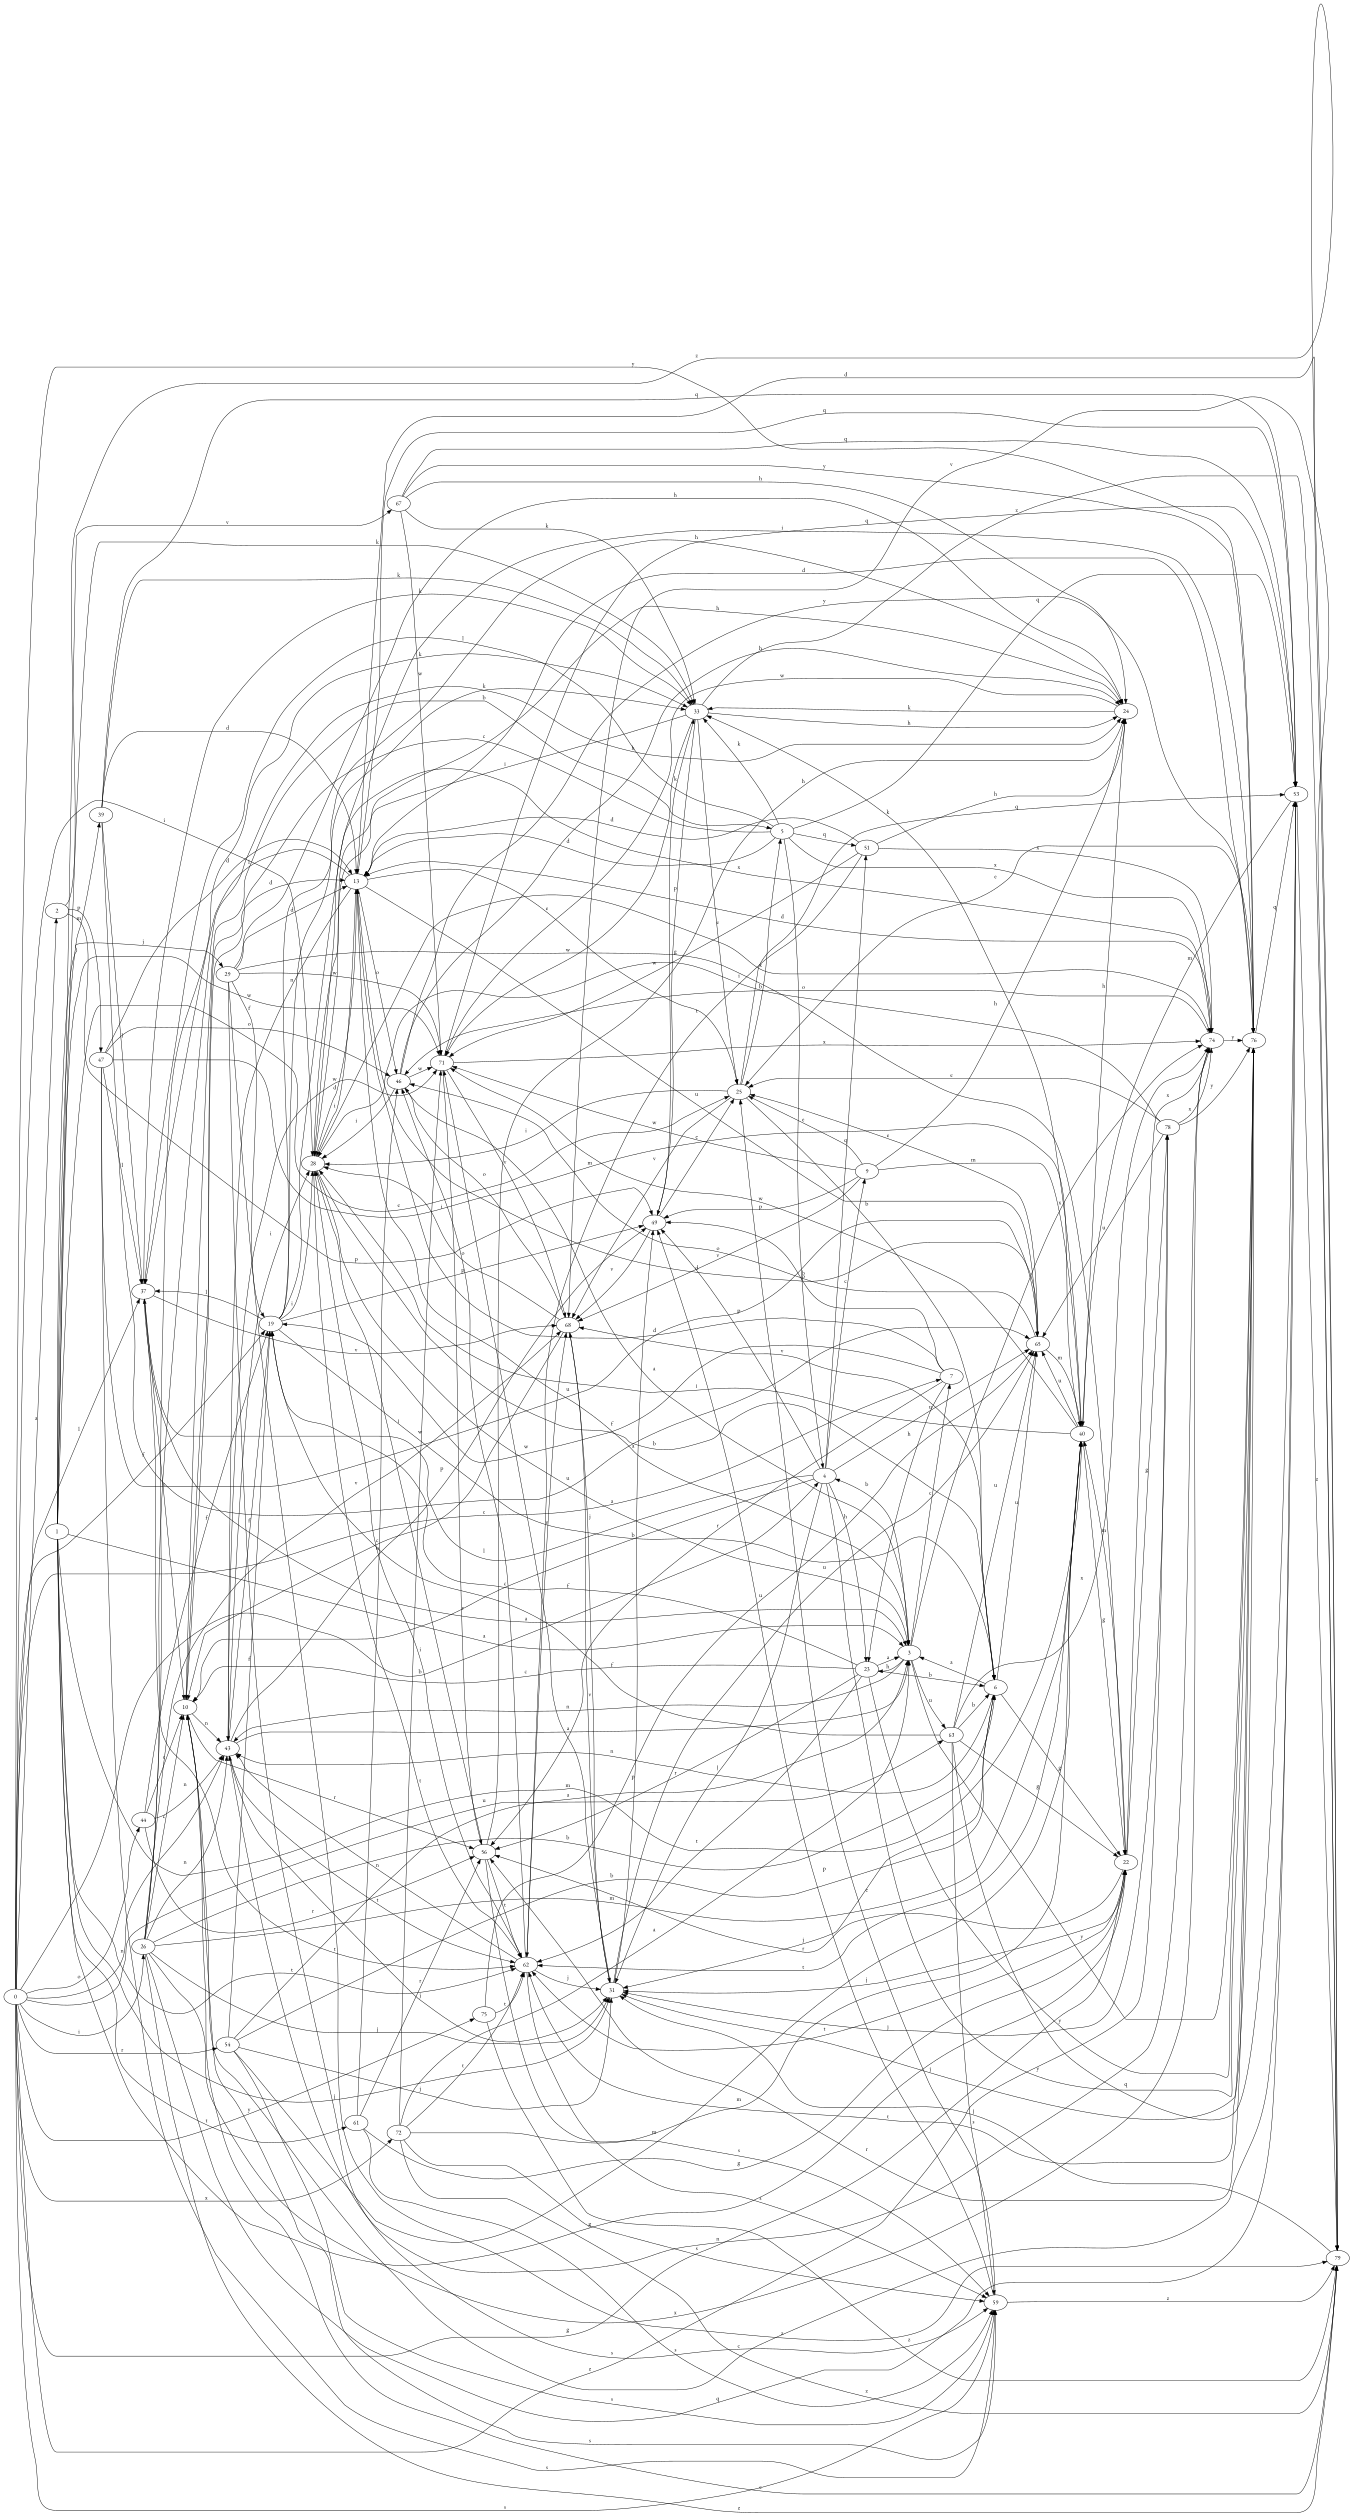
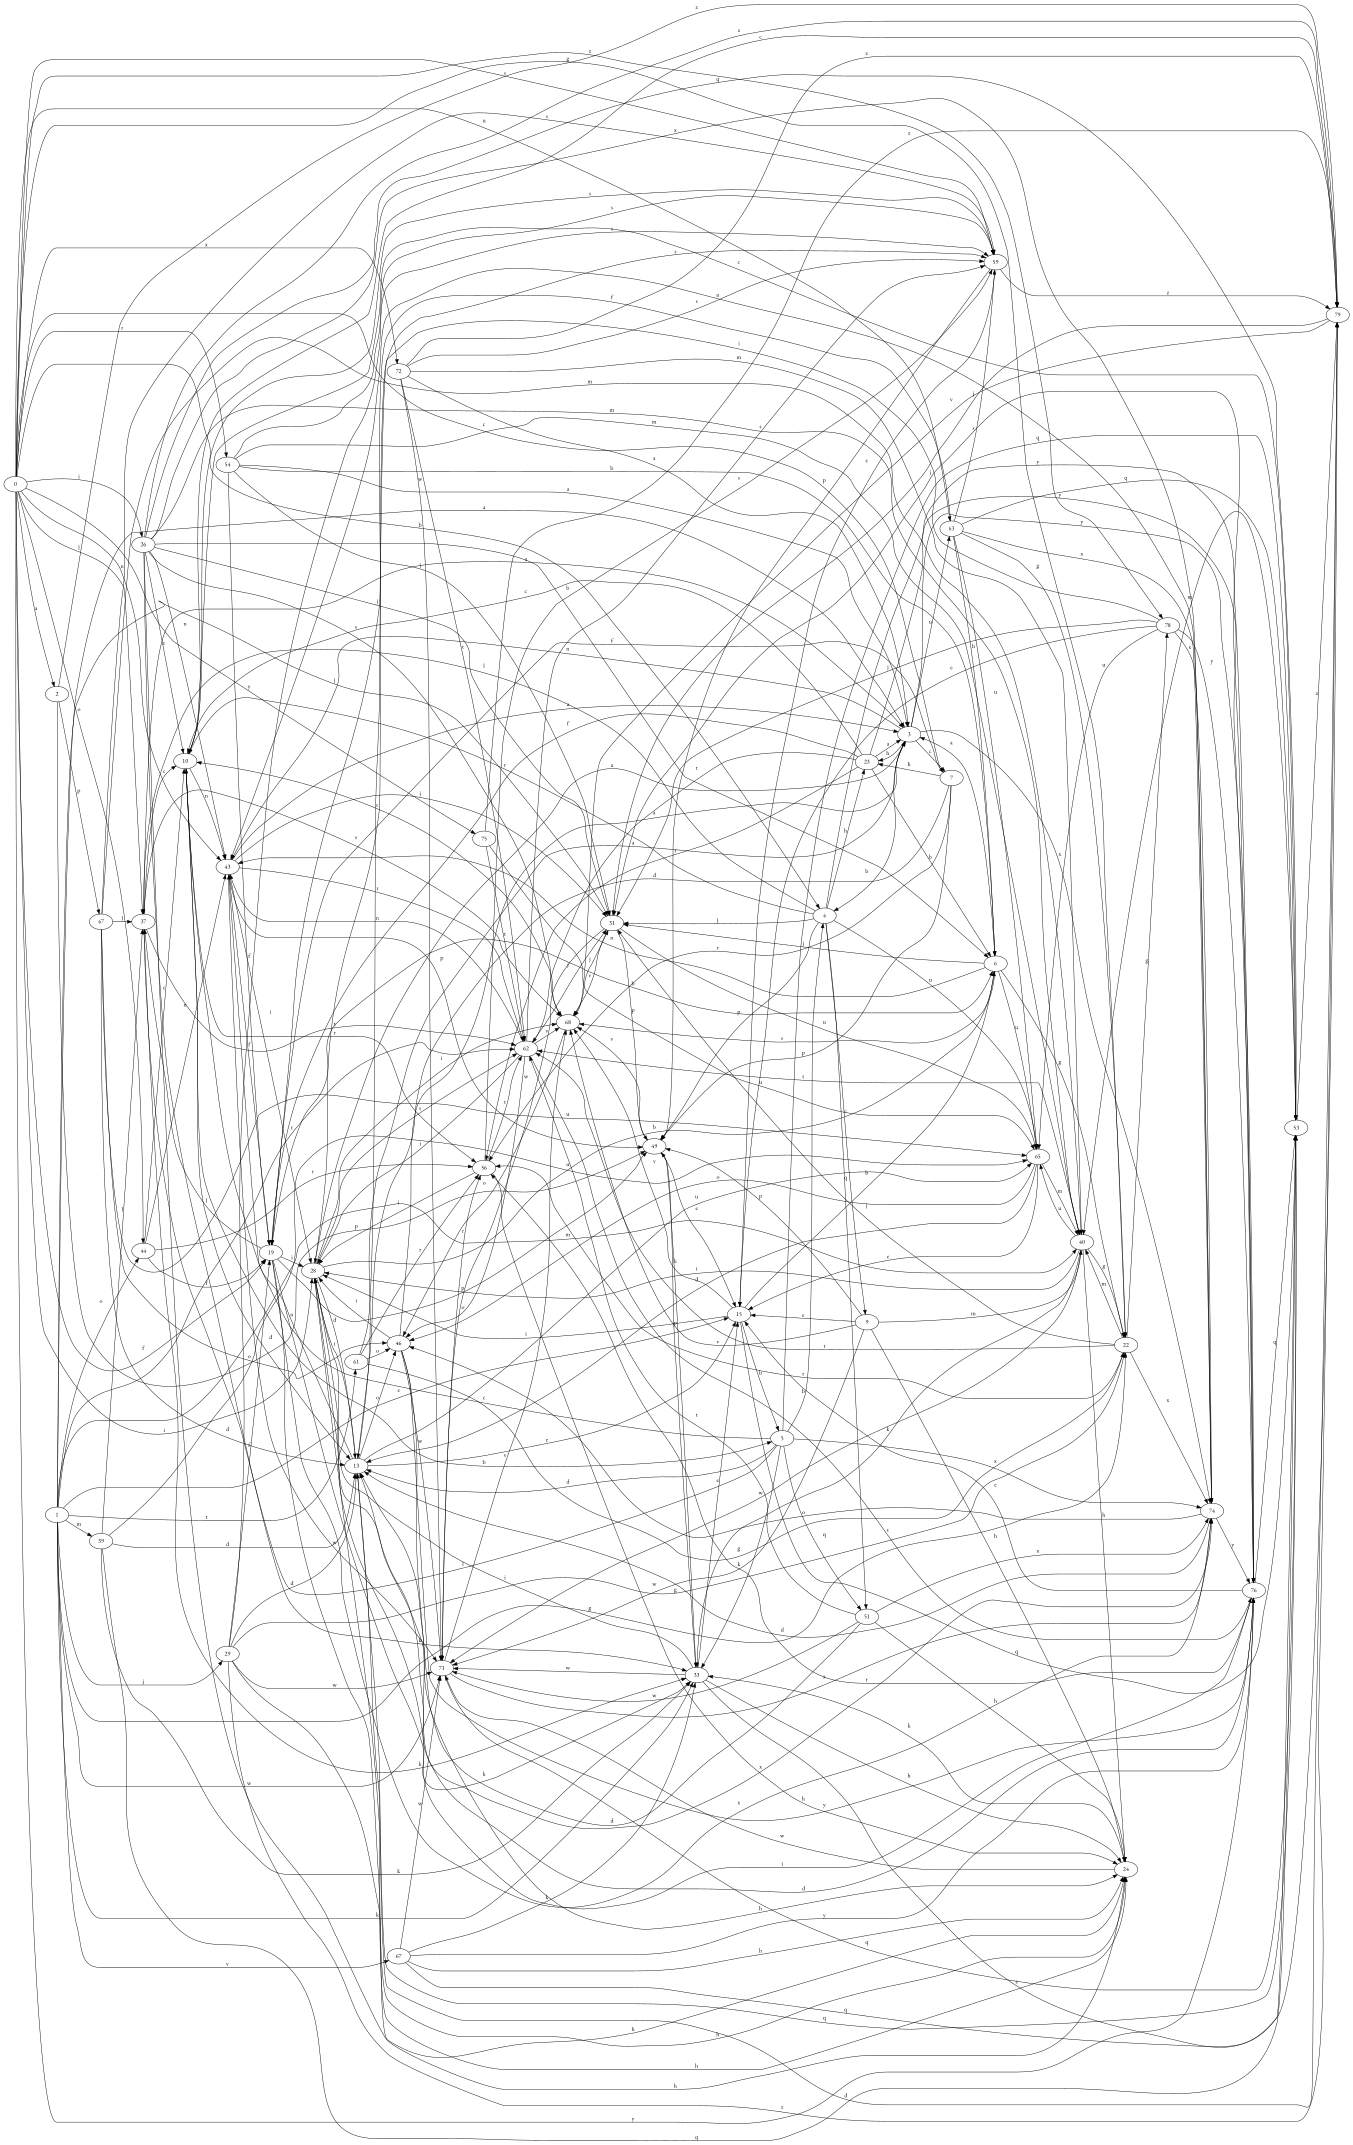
  strict digraph {
    fontname="EB Garamond"
    rankdir=LR
    node [fontname="EB Garamond"]
    edge [fontname="EB Garamond"]
    0
    2
    4
    7
    19
    22
    26
    28
    37
    43
    44
    54
    59
    63
    72
    75
    76
    78
    47
    49
    79
    31
    23
    9
    10
    51
    65
    13
    56
    33
    74
    6
    24
    40
    62
    53
    68
    3
    71
-   15 [label=25]
+   15
    1
    29
    39
    61
    67
    5
    46
    0 -> 2 [label=a]
    0 -> 4 [label=b]
    0 -> 7 [label=c]
    0 -> 19 [label=f]
    0 -> 22 [label=g]
    0 -> 26 [label=i]
    0 -> 28 [label=i]
    0 -> 37 [label=l]
    0 -> 43 [label=n]
    0 -> 44 [label=o]
    0 -> 54 [label=r]
    0 -> 59 [label=s]
    0 -> 63 [label=u]
    0 -> 72 [label=x]
    0 -> 75 [label=y]
    0 -> 76 [label=y]
    0 -> 78 [label=z]
    2 -> 47 [label=p]
    2 -> 49 [label=p]
    2 -> 79 [label=z]
    4 -> 37 [label=l]
    4 -> 76 [label=y]
    4 -> 49 [label=p]
    4 -> 31 [label=j]
    4 -> 23 [label=h]
    4 -> 9 [label=c]
-   4 -> 10 [label=c]
+   4 -> 10 [label=r]
    4 -> 51 [label=q]
    4 -> 65 [label=u]
    7 -> 19 [label=f]
    7 -> 49 [label=p]
    7 -> 23 [label=h]
    7 -> 13 [label=d]
    7 -> 56 [label=r]
    19 -> 28 [label=i]
    19 -> 37 [label=l]
    19 -> 49 [label=p]
    19 -> 33 [label=k]
    19 -> 74 [label=x]
    19 -> 6 [label=b]
    19 -> 24 [label=h]
    22 -> 78 [label=g]
    22 -> 31 [label=j]
    22 -> 56 [label=r]
    22 -> 74 [label=x]
    22 -> 40 [label=m]
    22 -> 62 [label=t]
    26 -> 43 [label=n]
    26 -> 79 [label=z]
    26 -> 31 [label=j]
    26 -> 10 [label=c]
    26 -> 33 [label=k]
    26 -> 74 [label=x]
    26 -> 6 [label=b]
    26 -> 24 [label=h]
    26 -> 40 [label=m]
    26 -> 53 [label=q]
    26 -> 68 [label=v]
    28 -> 13 [label=d]
    28 -> 74 [label=x]
    28 -> 6 [label=b]
    28 -> 24 [label=h]
    28 -> 62 [label=t]
    28 -> 3 [label=a]
    37 -> 10 [label=c]
    37 -> 33 [label=k]
    37 -> 62 [label=t]
    37 -> 68 [label=v]
    37 -> 3 [label=a]
    43 -> 19 [label=f]
    43 -> 28 [label=i]
    43 -> 49 [label=p]
    43 -> 31 [label=j]
    43 -> 62 [label=t]
    43 -> 3 [label=a]
    43 -> 71 [label=w]
    44 -> 19 [label=f]
    44 -> 43 [label=n]
    44 -> 10 [label=c]
    44 -> 56 [label=r]
    54 -> 19 [label=f]
    54 -> 59 [label=s]
    54 -> 31 [label=j]
    54 -> 6 [label=b]
    54 -> 40 [label=m]
    54 -> 3 [label=a]
    59 -> 49 [label=p]
    59 -> 79 [label=z]
    59 -> 15 [label=e]
    63 -> 19 [label=f]
    63 -> 22 [label=g]
    63 -> 59 [label=s]
    63 -> 65 [label=u]
    63 -> 74 [label=x]
    63 -> 6 [label=b]
    63 -> 53 [label=q]
    72 -> 59 [label=s]
    72 -> 79 [label=z]
    72 -> 40 [label=m]
    72 -> 62 [label=t]
    72 -> 3 [label=a]
    72 -> 71 [label=w]
    75 -> 79 [label=z]
    75 -> 65 [label=u]
    75 -> 62 [label=t]
    76 -> 28 [label=i]
    76 -> 31 [label=j]
    76 -> 13 [label=d]
    76 -> 56 [label=r]
-   76 -> 62 [label=t]
+   62 -> 76 [label=t]
    76 -> 53 [label=q]
    76 -> 15 [label=e]
    78 -> 28 [label=i]
    78 -> 76 [label=y]
    78 -> 31 [label=j]
    78 -> 65 [label=u]
    78 -> 74 [label=x]
    78 -> 15 [label=e]
    47 -> 37 [label=l]
    47 -> 59 [label=s]
    47 -> 65 [label=u]
    47 -> 13 [label=d]
    47 -> 40 [label=m]
    47 -> 46 [label=o]
    49 -> 33 [label=k]
    49 -> 68 [label=v]
    49 -> 15 [label=e]
    79 -> 31 [label=j]
    79 -> 10 [label=c]
    79 -> 13 [label=d]
    79 -> 68 [label=v]
    31 -> 49 [label=p]
    31 -> 65 [label=u]
    31 -> 68 [label=v]
    31 -> 71 [label=w]
    23 -> 19 [label=f]
    23 -> 76 [label=y]
    23 -> 10 [label=c]
    23 -> 56 [label=r]
    23 -> 6 [label=b]
    23 -> 62 [label=t]
    23 -> 3 [label=a]
    9 -> 49 [label=p]
    9 -> 24 [label=h]
    9 -> 40 [label=m]
    9 -> 68 [label=v]
    9 -> 71 [label=w]
    9 -> 15 [label=e]
    10 -> 43 [label=n]
    10 -> 59 [label=s]
    10 -> 13 [label=d]
    10 -> 56 [label=r]
    10 -> 5 [label=b]
    51 -> 13 [label=d]
    51 -> 74 [label=x]
    51 -> 24 [label=h]
    51 -> 62 [label=t]
    51 -> 71 [label=w]
    65 -> 13 [label=d]
    65 -> 40 [label=m]
    65 -> 15 [label=e]
    65 -> 46 [label=o]
    13 -> 28 [label=i]
-   13 -> 37 [label=l]
    13 -> 43 [label=n]
    13 -> 65 [label=u]
    13 -> 53 [label=q]
    13 -> 3 [label=a]
    13 -> 15 [label=e]
    13 -> 46 [label=o]
    56 -> 28 [label=i]
    56 -> 59 [label=s]
    56 -> 24 [label=h]
    56 -> 62 [label=t]
    33 -> 28 [label=i]
    33 -> 49 [label=p]
    33 -> 79 [label=z]
    33 -> 24 [label=h]
    33 -> 71 [label=w]
    33 -> 15 [label=e]
    74 -> 43 [label=n]
    74 -> 76 [label=y]
    74 -> 13 [label=d]
    74 -> 46 [label=o]
    6 -> 22 [label=g]
    6 -> 43 [label=n]
    6 -> 31 [label=j]
    6 -> 65 [label=u]
    6 -> 68 [label=v]
    6 -> 3 [label=a]
    24 -> 33 [label=k]
    24 -> 71 [label=w]
    40 -> 22 [label=g]
    40 -> 28 [label=i]
    40 -> 65 [label=u]
    40 -> 33 [label=k]
    40 -> 24 [label=h]
    40 -> 62 [label=t]
    40 -> 71 [label=w]
    62 -> 28 [label=i]
    62 -> 43 [label=n]
    62 -> 59 [label=s]
    62 -> 31 [label=j]
    62 -> 68 [label=v]
    62 -> 46 [label=o]
    53 -> 79 [label=z]
    53 -> 10 [label=c]
    53 -> 40 [label=m]
-   68 -> 28 [label=i]
+   28 -> 68 [label=i]
    68 -> 31 [label=j]
    68 -> 10 [label=c]
    68 -> 46 [label=o]
    3 -> 4 [label=b]
    3 -> 7 [label=c]
    3 -> 43 [label=n]
    3 -> 63 [label=u]
    3 -> 76 [label=y]
    3 -> 23 [label=h]
    3 -> 74 [label=x]
    71 -> 56 [label=r]
    71 -> 74 [label=x]
    71 -> 53 [label=q]
    71 -> 68 [label=v]
    15 -> 28 [label=i]
    15 -> 6 [label=b]
    15 -> 53 [label=q]
    15 -> 68 [label=v]
    15 -> 5 [label=b]
    1 -> 22 [label=g]
+   1 -> 44 [label=o]
    1 -> 31 [label=j]
    1 -> 33 [label=k]
    1 -> 40 [label=m]
    1 -> 62 [label=t]
    1 -> 3 [label=a]
    1 -> 71 [label=w]
    1 -> 15 [label=e]
    1 -> 29 [label=j]
    1 -> 39 [label=m]
    1 -> 61 [label=t]
    1 -> 67 [label=v]
    29 -> 19 [label=f]
    29 -> 22 [label=g]
    29 -> 59 [label=s]
    29 -> 79 [label=z]
    29 -> 13 [label=d]
    29 -> 24 [label=h]
    29 -> 71 [label=w]
    39 -> 37 [label=l]
    39 -> 65 [label=u]
    39 -> 13 [label=d]
    39 -> 33 [label=k]
    39 -> 53 [label=q]
    61 -> 22 [label=g]
    61 -> 59 [label=s]
    61 -> 56 [label=r]
    61 -> 46 [label=o]
    67 -> 76 [label=y]
    67 -> 33 [label=k]
    67 -> 24 [label=h]
    67 -> 53 [label=q]
    67 -> 71 [label=w]
    5 -> 4 [label=b]
    5 -> 37 [label=l]
    5 -> 10 [label=c]
    5 -> 51 [label=q]
    5 -> 13 [label=d]
    5 -> 33 [label=k]
    5 -> 74 [label=x]
    5 -> 53 [label=q]
    46 -> 28 [label=i]
    46 -> 76 [label=y]
    46 -> 24 [label=h]
    46 -> 3 [label=a]
    46 -> 71 [label=w]
  }
